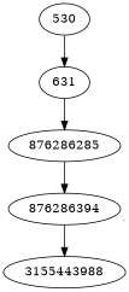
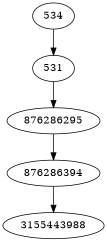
  strict digraph {
-   530
-   531 [label=631]
-   876286295 [label=876286285]
+   530 [label=534]
+   531
+   876286295
    876286394
    3155443988
    530 -> 531
    531 -> 876286295
    876286295 -> 876286394
    876286394 -> 3155443988
  }
